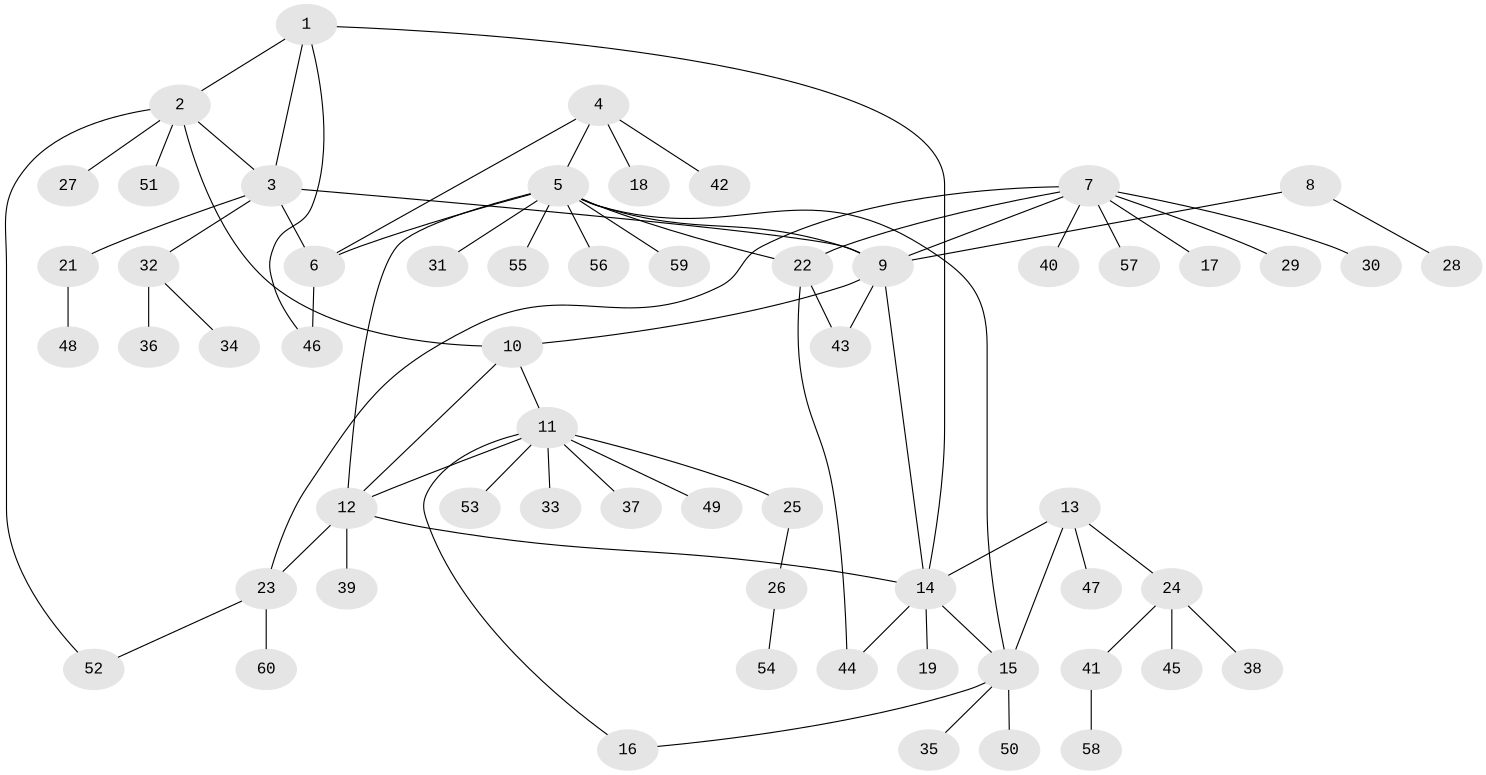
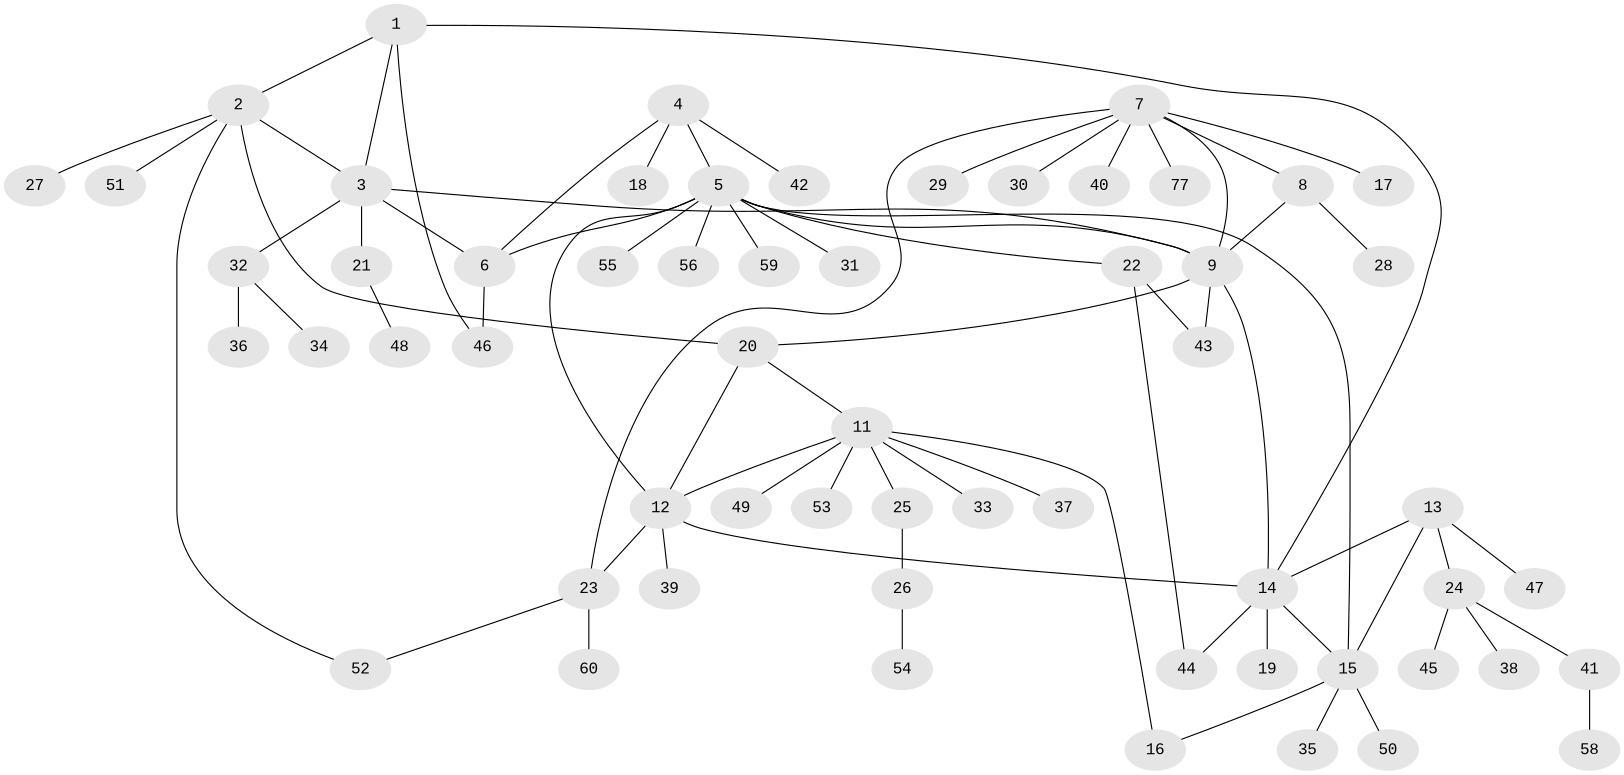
  graph {
    fontname="Liberation Mono"
    node [color=gray90 fontname="Liberation Mono" style=filled]
    edge [fontname="Liberation Mono"]
    1
    2
    3
    14
    46
-   10
+   10 [label=20]
    27
    51
    52
    6
    9
    21
    32
    15
    19
    44
    12
    11
    43
    48
    34
    36
    4
    5
    18
    42
    22
    31
    55
    56
    59
    23
    39
    16
    35
    50
    7
    8
    17
    29
    30
    40
-   57
+   57 [label=77]
    28
    60
    25
    33
    37
    49
    53
    26
    13
    24
    47
    38
    41
    45
    58
    54
    1 -- 2
    1 -- 3
    1 -- 14
    1 -- 46
    2 -- 3
    2 -- 10
    2 -- 27
    2 -- 51
    2 -- 52
    3 -- 6
    3 -- 9
    3 -- 21
    3 -- 32
    14 -- 15
    14 -- 19
    14 -- 44
    10 -- 12
    10 -- 11
    6 -- 46
    9 -- 14
    9 -- 10
    9 -- 43
    21 -- 48
    32 -- 34
    32 -- 36
    15 -- 16
    15 -- 35
    15 -- 50
    12 -- 14
    12 -- 23
    12 -- 39
    11 -- 12
    11 -- 16
    11 -- 25
    11 -- 33
    11 -- 37
    11 -- 49
    11 -- 53
    4 -- 6
    4 -- 5
    4 -- 18
    4 -- 42
    5 -- 6
    5 -- 9
    5 -- 15
    5 -- 12
    5 -- 22
    5 -- 31
    5 -- 55
    5 -- 56
    5 -- 59
    22 -- 44
    22 -- 43
    23 -- 52
    23 -- 60
    7 -- 9
    7 -- 23
-   7 -- 22
+   7 -- 8
    7 -- 17
    7 -- 29
    7 -- 30
    7 -- 40
    7 -- 57
    8 -- 9
    8 -- 28
    25 -- 26
    26 -- 54
    13 -- 14
    13 -- 15
    13 -- 24
    13 -- 47
    24 -- 38
    24 -- 41
    24 -- 45
    41 -- 58
  }
